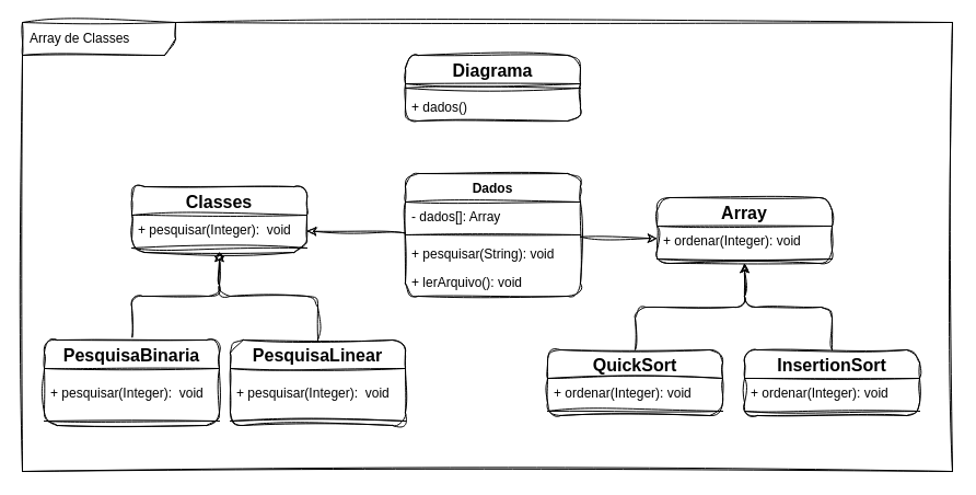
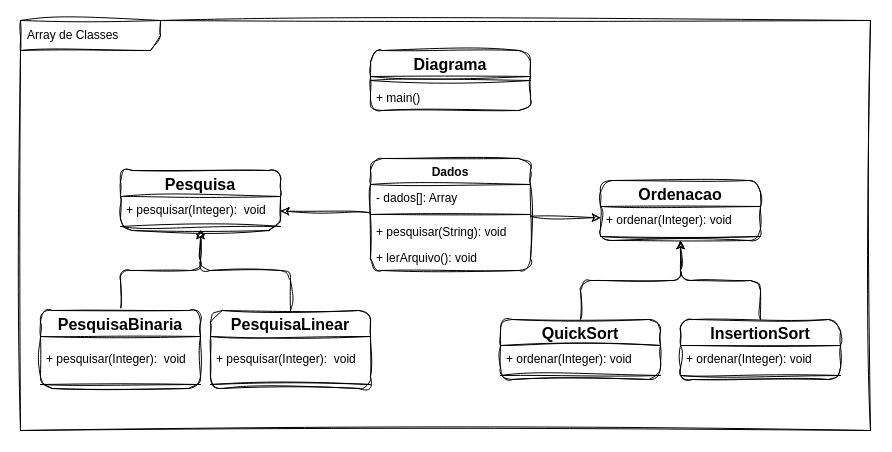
  <mxCell id="0" />
  <mxCell id="1" parent="0" />
  <mxCell id="2" value="Array de Classes" style="shape=umlFrame;whiteSpace=wrap;html=1;width=140;height=30;boundedLbl=1;verticalAlign=middle;align=left;spacingLeft=5;rounded=1;sketch=1;hachureGap=4;jiggle=2;curveFitting=1;fontFamily=Helvetica;fontSize=12;swimlaneFillColor=default;" vertex="1" parent="1"><mxGeometry x="20" y="20" width="850" height="410" as="geometry" /></mxCell>
  <mxCell id="3" value="Diagrama" style="swimlane;fontStyle=1;align=center;verticalAlign=middle;childLayout=stackLayout;horizontal=1;startSize=26;horizontalStack=0;resizeParent=1;resizeParentMax=0;resizeLast=0;collapsible=1;marginBottom=0;hachureGap=4;fontFamily=Helvetica;fontSize=16;rounded=1;sketch=1;curveFitting=1;jiggle=2;" vertex="1" parent="1"><mxGeometry x="370" y="50" width="160" height="60" as="geometry" /></mxCell>
  <mxCell id="4" value="" style="line;strokeWidth=1;fillColor=none;align=left;verticalAlign=middle;spacingTop=-1;spacingLeft=3;spacingRight=3;rotatable=0;labelPosition=right;points=[];portConstraint=eastwest;strokeColor=inherit;sketch=1;hachureGap=4;jiggle=2;curveFitting=1;fontFamily=Architects Daughter;fontSource=https%3A%2F%2Ffonts.googleapis.com%2Fcss%3Ffamily%3DArchitects%2BDaughter;fontSize=20;" vertex="1" parent="3"><mxGeometry y="26" width="160" height="8" as="geometry" /></mxCell>
- <mxCell id="5" value="+ dados()" style="text;strokeColor=none;fillColor=none;align=left;verticalAlign=top;spacingLeft=4;spacingRight=4;overflow=hidden;rotatable=0;points=[[0,0.5],[1,0.5]];portConstraint=eastwest;sketch=1;hachureGap=4;jiggle=2;curveFitting=1;fontFamily=Helvetica;fontSize=12;" vertex="1" parent="3"><mxGeometry y="34" width="160" height="26" as="geometry" /></mxCell>
+ <mxCell id="5" value="+ main()" style="text;strokeColor=none;fillColor=none;align=left;verticalAlign=top;spacingLeft=4;spacingRight=4;overflow=hidden;rotatable=0;points=[[0,0.5],[1,0.5]];portConstraint=eastwest;sketch=1;hachureGap=4;jiggle=2;curveFitting=1;fontFamily=Helvetica;fontSize=12;" vertex="1" parent="3"><mxGeometry y="34" width="160" height="26" as="geometry" /></mxCell>
  <mxCell id="6" style="edgeStyle=none;sketch=1;hachureGap=4;jiggle=2;curveFitting=1;html=1;fontFamily=Helvetica;fontSize=12;" edge="1" parent="1" source="7" target="12"><mxGeometry relative="1" as="geometry"><Array as="points"><mxPoint x="580" y="280" /><mxPoint x="680" y="280" /></Array></mxGeometry></mxCell>
  <mxCell id="7" value="QuickSort" style="swimlane;fontStyle=1;align=center;verticalAlign=middle;childLayout=stackLayout;horizontal=1;startSize=26;horizontalStack=0;resizeParent=1;resizeParentMax=0;resizeLast=0;collapsible=1;marginBottom=0;hachureGap=4;fontFamily=Helvetica;fontSize=16;rounded=1;sketch=1;curveFitting=1;jiggle=2;" vertex="1" parent="1"><mxGeometry x="500" y="319" width="160" height="60" as="geometry"><mxRectangle x="630" y="550" width="90" height="30" as="alternateBounds" /></mxGeometry></mxCell>
  <mxCell id="8" value="+ ordenar(Integer): void" style="text;strokeColor=none;fillColor=none;align=left;verticalAlign=middle;spacingLeft=4;spacingRight=4;overflow=hidden;rotatable=0;points=[[0,0.5],[1,0.5]];portConstraint=eastwest;sketch=1;hachureGap=4;jiggle=2;curveFitting=1;fontFamily=Helvetica;fontSize=12;" vertex="1" parent="7"><mxGeometry y="26" width="160" height="26" as="geometry" /></mxCell>
  <mxCell id="9" value="" style="line;strokeWidth=1;fillColor=none;align=left;verticalAlign=middle;spacingTop=-1;spacingLeft=3;spacingRight=3;rotatable=0;labelPosition=right;points=[];portConstraint=eastwest;strokeColor=inherit;sketch=1;hachureGap=4;jiggle=2;curveFitting=1;fontFamily=Architects Daughter;fontSource=https%3A%2F%2Ffonts.googleapis.com%2Fcss%3Ffamily%3DArchitects%2BDaughter;fontSize=20;" vertex="1" parent="7"><mxGeometry y="52" width="160" height="8" as="geometry" /></mxCell>
- <mxCell id="10" value="Array" style="swimlane;fontStyle=1;align=center;verticalAlign=middle;childLayout=stackLayout;horizontal=1;startSize=26;horizontalStack=0;resizeParent=1;resizeParentMax=0;resizeLast=0;collapsible=1;marginBottom=0;hachureGap=4;fontFamily=Helvetica;fontSize=16;rounded=1;sketch=1;curveFitting=1;jiggle=2;" vertex="1" parent="1"><mxGeometry x="600" y="180" width="160" height="60" as="geometry"><mxRectangle x="630" y="550" width="90" height="30" as="alternateBounds" /></mxGeometry></mxCell>
+ <mxCell id="10" value="Ordenacao" style="swimlane;fontStyle=1;align=center;verticalAlign=middle;childLayout=stackLayout;horizontal=1;startSize=26;horizontalStack=0;resizeParent=1;resizeParentMax=0;resizeLast=0;collapsible=1;marginBottom=0;hachureGap=4;fontFamily=Helvetica;fontSize=16;rounded=1;sketch=1;curveFitting=1;jiggle=2;" vertex="1" parent="1"><mxGeometry x="600" y="180" width="160" height="60" as="geometry"><mxRectangle x="630" y="550" width="90" height="30" as="alternateBounds" /></mxGeometry></mxCell>
  <mxCell id="11" value="+ ordenar(Integer): void" style="text;strokeColor=none;fillColor=none;align=left;verticalAlign=middle;spacingLeft=4;spacingRight=4;overflow=hidden;rotatable=0;points=[[0,0.5],[1,0.5]];portConstraint=eastwest;sketch=1;hachureGap=4;jiggle=2;curveFitting=1;fontFamily=Helvetica;fontSize=12;" vertex="1" parent="10"><mxGeometry y="26" width="160" height="26" as="geometry" /></mxCell>
  <mxCell id="12" value="" style="line;strokeWidth=1;fillColor=none;align=left;verticalAlign=middle;spacingTop=-1;spacingLeft=3;spacingRight=3;rotatable=0;labelPosition=right;points=[];portConstraint=eastwest;strokeColor=inherit;sketch=1;hachureGap=4;jiggle=2;curveFitting=1;fontFamily=Architects Daughter;fontSource=https%3A%2F%2Ffonts.googleapis.com%2Fcss%3Ffamily%3DArchitects%2BDaughter;fontSize=20;" vertex="1" parent="10"><mxGeometry y="52" width="160" height="8" as="geometry" /></mxCell>
- <mxCell id="13" value="Classes" style="swimlane;fontStyle=1;align=center;verticalAlign=middle;childLayout=stackLayout;horizontal=1;startSize=26;horizontalStack=0;resizeParent=1;resizeParentMax=0;resizeLast=0;collapsible=1;marginBottom=0;hachureGap=4;fontFamily=Helvetica;fontSize=16;rounded=1;sketch=1;curveFitting=1;jiggle=2;" vertex="1" parent="1"><mxGeometry x="120" y="170" width="160" height="60" as="geometry"><mxRectangle x="630" y="550" width="90" height="30" as="alternateBounds" /></mxGeometry></mxCell>
+ <mxCell id="13" value="Pesquisa" style="swimlane;fontStyle=1;align=center;verticalAlign=middle;childLayout=stackLayout;horizontal=1;startSize=26;horizontalStack=0;resizeParent=1;resizeParentMax=0;resizeLast=0;collapsible=1;marginBottom=0;hachureGap=4;fontFamily=Helvetica;fontSize=16;rounded=1;sketch=1;curveFitting=1;jiggle=2;" vertex="1" parent="1"><mxGeometry x="120" y="170" width="160" height="60" as="geometry"><mxRectangle x="630" y="550" width="90" height="30" as="alternateBounds" /></mxGeometry></mxCell>
  <mxCell id="14" value="+ pesquisar(Integer):  void" style="text;strokeColor=none;fillColor=none;align=left;verticalAlign=middle;spacingLeft=4;spacingRight=4;overflow=hidden;rotatable=0;points=[[0,0.5],[1,0.5]];portConstraint=eastwest;sketch=1;hachureGap=4;jiggle=2;curveFitting=1;fontFamily=Helvetica;fontSize=12;" vertex="1" parent="13"><mxGeometry y="26" width="160" height="26" as="geometry" /></mxCell>
  <mxCell id="15" value="" style="line;strokeWidth=1;fillColor=none;align=left;verticalAlign=middle;spacingTop=-1;spacingLeft=3;spacingRight=3;rotatable=0;labelPosition=right;points=[];portConstraint=eastwest;strokeColor=inherit;sketch=1;hachureGap=4;jiggle=2;curveFitting=1;fontFamily=Architects Daughter;fontSource=https%3A%2F%2Ffonts.googleapis.com%2Fcss%3Ffamily%3DArchitects%2BDaughter;fontSize=20;" vertex="1" parent="13"><mxGeometry y="52" width="160" height="8" as="geometry" /></mxCell>
  <mxCell id="16" style="edgeStyle=none;sketch=1;hachureGap=4;jiggle=2;curveFitting=1;html=1;fontFamily=Helvetica;fontSize=12;" edge="1" parent="1" source="17" target="12"><mxGeometry relative="1" as="geometry"><Array as="points"><mxPoint x="760" y="280" /><mxPoint x="680" y="280" /></Array></mxGeometry></mxCell>
  <mxCell id="17" value="InsertionSort" style="swimlane;fontStyle=1;align=center;verticalAlign=middle;childLayout=stackLayout;horizontal=1;startSize=26;horizontalStack=0;resizeParent=1;resizeParentMax=0;resizeLast=0;collapsible=1;marginBottom=0;hachureGap=4;fontFamily=Helvetica;fontSize=16;rounded=1;sketch=1;curveFitting=1;jiggle=2;" vertex="1" parent="1"><mxGeometry x="680" y="319" width="160" height="60" as="geometry"><mxRectangle x="630" y="550" width="90" height="30" as="alternateBounds" /></mxGeometry></mxCell>
  <mxCell id="18" value="+ ordenar(Integer): void" style="text;strokeColor=none;fillColor=none;align=left;verticalAlign=middle;spacingLeft=4;spacingRight=4;overflow=hidden;rotatable=0;points=[[0,0.5],[1,0.5]];portConstraint=eastwest;sketch=1;hachureGap=4;jiggle=2;curveFitting=1;fontFamily=Helvetica;fontSize=12;" vertex="1" parent="17"><mxGeometry y="26" width="160" height="26" as="geometry" /></mxCell>
  <mxCell id="19" value="" style="line;strokeWidth=1;fillColor=none;align=left;verticalAlign=middle;spacingTop=-1;spacingLeft=3;spacingRight=3;rotatable=0;labelPosition=right;points=[];portConstraint=eastwest;strokeColor=inherit;sketch=1;hachureGap=4;jiggle=2;curveFitting=1;fontFamily=Architects Daughter;fontSource=https%3A%2F%2Ffonts.googleapis.com%2Fcss%3Ffamily%3DArchitects%2BDaughter;fontSize=20;" vertex="1" parent="17"><mxGeometry y="52" width="160" height="8" as="geometry" /></mxCell>
  <mxCell id="20" style="edgeStyle=none;sketch=1;hachureGap=4;jiggle=2;curveFitting=1;html=1;entryX=0.5;entryY=1;entryDx=0;entryDy=0;fontFamily=Helvetica;fontSize=12;endArrow=diamond;" edge="1" parent="1" source="21" target="13"><mxGeometry relative="1" as="geometry"><Array as="points"><mxPoint x="290" y="270" /><mxPoint x="200" y="270" /></Array></mxGeometry></mxCell>
  <mxCell id="21" value="PesquisaLinear" style="swimlane;fontStyle=1;align=center;verticalAlign=middle;childLayout=stackLayout;horizontal=1;startSize=26;horizontalStack=0;resizeParent=1;resizeParentMax=0;resizeLast=0;collapsible=1;marginBottom=0;hachureGap=4;fontFamily=Helvetica;fontSize=16;rounded=1;sketch=1;curveFitting=1;jiggle=2;" vertex="1" parent="1"><mxGeometry x="210" y="310" width="160" height="78" as="geometry"><mxRectangle x="630" y="550" width="90" height="30" as="alternateBounds" /></mxGeometry></mxCell>
  <mxCell id="22" value="+ pesquisar(Integer):  void" style="text;strokeColor=none;fillColor=none;align=left;verticalAlign=middle;spacingLeft=4;spacingRight=4;overflow=hidden;rotatable=0;points=[[0,0.5],[1,0.5]];portConstraint=eastwest;sketch=1;hachureGap=4;jiggle=2;curveFitting=1;fontFamily=Helvetica;fontSize=12;" vertex="1" parent="21"><mxGeometry y="26" width="160" height="44" as="geometry" /></mxCell>
  <mxCell id="23" value="" style="line;strokeWidth=1;fillColor=none;align=left;verticalAlign=middle;spacingTop=-1;spacingLeft=3;spacingRight=3;rotatable=0;labelPosition=right;points=[];portConstraint=eastwest;strokeColor=inherit;sketch=1;hachureGap=4;jiggle=2;curveFitting=1;fontFamily=Architects Daughter;fontSource=https%3A%2F%2Ffonts.googleapis.com%2Fcss%3Ffamily%3DArchitects%2BDaughter;fontSize=20;" vertex="1" parent="21"><mxGeometry y="70" width="160" height="8" as="geometry" /></mxCell>
  <mxCell id="24" value="" style="edgeStyle=none;sketch=1;hachureGap=4;jiggle=2;curveFitting=1;html=1;fontFamily=Helvetica;fontSize=12;" edge="1" parent="1" source="25" target="15"><mxGeometry relative="1" as="geometry"><Array as="points"><mxPoint x="120" y="270" /><mxPoint x="200" y="270" /></Array></mxGeometry></mxCell>
  <mxCell id="25" value="PesquisaBinaria" style="swimlane;fontStyle=1;align=center;verticalAlign=middle;childLayout=stackLayout;horizontal=1;startSize=26;horizontalStack=0;resizeParent=1;resizeParentMax=0;resizeLast=0;collapsible=1;marginBottom=0;hachureGap=4;fontFamily=Helvetica;fontSize=16;rounded=1;sketch=1;curveFitting=1;jiggle=2;" vertex="1" parent="1"><mxGeometry x="40" y="310" width="160" height="78" as="geometry"><mxRectangle x="630" y="550" width="90" height="30" as="alternateBounds" /></mxGeometry></mxCell>
  <mxCell id="26" value="+ pesquisar(Integer):  void" style="text;strokeColor=none;fillColor=none;align=left;verticalAlign=middle;spacingLeft=4;spacingRight=4;overflow=hidden;rotatable=0;points=[[0,0.5],[1,0.5]];portConstraint=eastwest;sketch=1;hachureGap=4;jiggle=2;curveFitting=1;fontFamily=Helvetica;fontSize=12;" vertex="1" parent="25"><mxGeometry y="26" width="160" height="44" as="geometry" /></mxCell>
  <mxCell id="27" value="" style="line;strokeWidth=1;fillColor=none;align=left;verticalAlign=middle;spacingTop=-1;spacingLeft=3;spacingRight=3;rotatable=0;labelPosition=right;points=[];portConstraint=eastwest;strokeColor=inherit;sketch=1;hachureGap=4;jiggle=2;curveFitting=1;fontFamily=Architects Daughter;fontSource=https%3A%2F%2Ffonts.googleapis.com%2Fcss%3Ffamily%3DArchitects%2BDaughter;fontSize=20;" vertex="1" parent="25"><mxGeometry y="70" width="160" height="8" as="geometry" /></mxCell>
  <mxCell id="28" style="edgeStyle=none;sketch=1;hachureGap=4;jiggle=2;curveFitting=1;html=1;fontFamily=Helvetica;fontSize=12;" edge="1" parent="1" source="30" target="14"><mxGeometry relative="1" as="geometry" /></mxCell>
  <mxCell id="29" style="edgeStyle=none;sketch=1;hachureGap=4;jiggle=2;curveFitting=1;html=1;fontFamily=Helvetica;fontSize=12;" edge="1" parent="1" source="30" target="11"><mxGeometry relative="1" as="geometry" /></mxCell>
  <mxCell id="30" value="Dados" style="swimlane;fontStyle=1;align=center;verticalAlign=top;childLayout=stackLayout;horizontal=1;startSize=26;horizontalStack=0;resizeParent=1;resizeParentMax=0;resizeLast=0;collapsible=1;marginBottom=0;rounded=1;sketch=1;hachureGap=4;jiggle=2;curveFitting=1;fontFamily=Helvetica;fontSize=12;html=0;" vertex="1" parent="1"><mxGeometry x="370" y="158" width="160" height="112" as="geometry" /></mxCell>
  <mxCell id="31" value="- dados[]: Array" style="text;strokeColor=none;fillColor=none;align=left;verticalAlign=top;spacingLeft=4;spacingRight=4;overflow=hidden;rotatable=0;points=[[0,0.5],[1,0.5]];portConstraint=eastwest;rounded=1;sketch=1;hachureGap=4;jiggle=2;curveFitting=1;fontFamily=Helvetica;fontSize=12;html=0;" vertex="1" parent="30"><mxGeometry y="26" width="160" height="26" as="geometry" /></mxCell>
  <mxCell id="32" value="" style="line;strokeWidth=1;fillColor=none;align=left;verticalAlign=middle;spacingTop=-1;spacingLeft=3;spacingRight=3;rotatable=0;labelPosition=right;points=[];portConstraint=eastwest;strokeColor=inherit;rounded=1;sketch=1;hachureGap=4;jiggle=2;curveFitting=1;fontFamily=Helvetica;fontSize=12;html=0;" vertex="1" parent="30"><mxGeometry y="52" width="160" height="8" as="geometry" /></mxCell>
  <mxCell id="33" value="+ pesquisar(String): void" style="text;strokeColor=none;fillColor=none;align=left;verticalAlign=top;spacingLeft=4;spacingRight=4;overflow=hidden;rotatable=0;points=[[0,0.5],[1,0.5]];portConstraint=eastwest;rounded=1;sketch=1;hachureGap=4;jiggle=2;curveFitting=1;fontFamily=Helvetica;fontSize=12;html=0;" vertex="1" parent="30"><mxGeometry y="60" width="160" height="26" as="geometry" /></mxCell>
  <mxCell id="34" value="+ lerArquivo(): void" style="text;strokeColor=none;fillColor=none;align=left;verticalAlign=top;spacingLeft=4;spacingRight=4;overflow=hidden;rotatable=0;points=[[0,0.5],[1,0.5]];portConstraint=eastwest;rounded=1;sketch=1;hachureGap=4;jiggle=2;curveFitting=1;fontFamily=Helvetica;fontSize=12;html=0;" vertex="1" parent="30"><mxGeometry y="86" width="160" height="26" as="geometry" /></mxCell>
